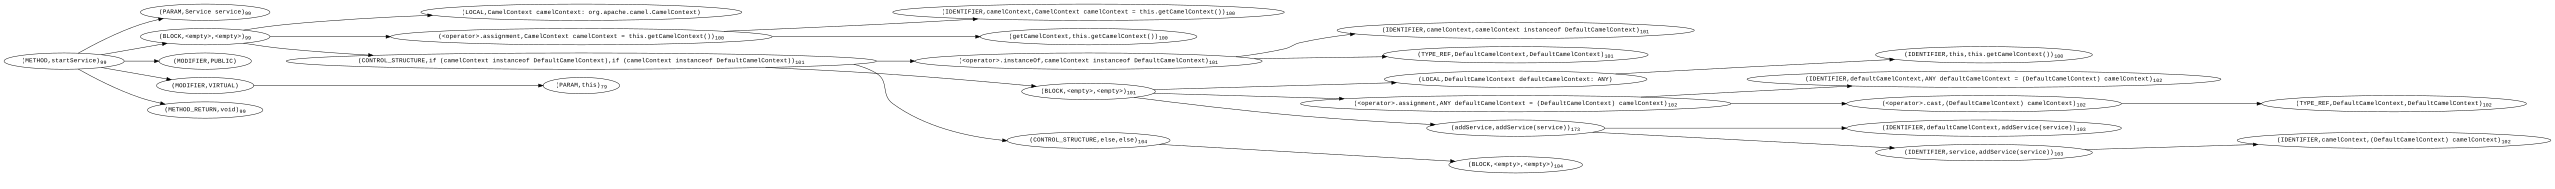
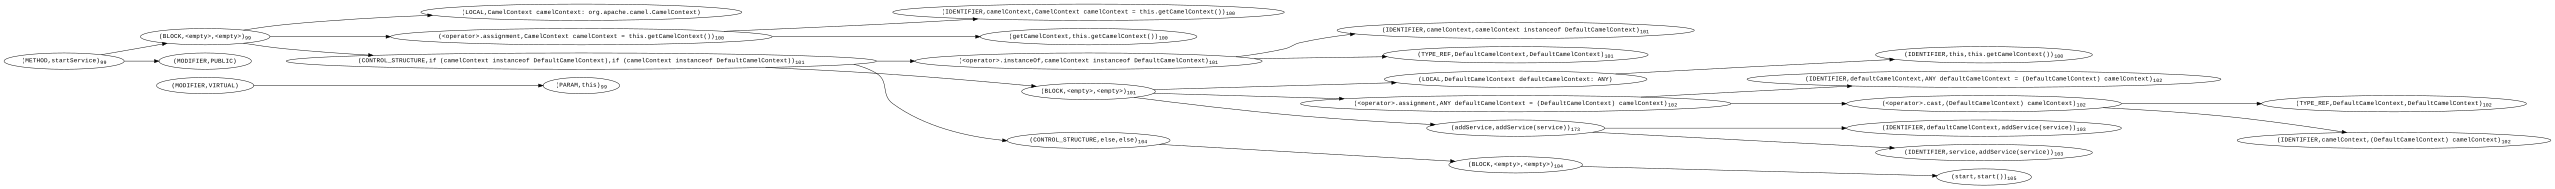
  digraph {
    fontname="Liberation Mono"
    rankdir=LR
    node [fontname="Liberation Mono"]
    edge [fontname="Liberation Mono"]
    n1 [label=<(METHOD,startService)<SUB>99</SUB>>]
-   n2 [label=<(PARAM,Service service)<SUB>99</SUB>>]
    n3 [label=<(BLOCK,&lt;empty&gt;,&lt;empty&gt;)<SUB>99</SUB>>]
    n4 [label=<(MODIFIER,PUBLIC)>]
    n5 [label=<(MODIFIER,VIRTUAL)>]
-   n6 [label=<(METHOD_RETURN,void)<SUB>99</SUB>>]
-   n7 [label=<(PARAM,this)<SUB>79</SUB>>]
+   n7 [label=<(PARAM,this)<SUB>99</SUB>>]
    n8 [label=<(LOCAL,CamelContext camelContext: org.apache.camel.CamelContext)>]
    n9 [label=<(&lt;operator&gt;.assignment,CamelContext camelContext = this.getCamelContext())<SUB>100</SUB>>]
    n10 [label=<(CONTROL_STRUCTURE,if (camelContext instanceof DefaultCamelContext),if (camelContext instanceof DefaultCamelContext))<SUB>101</SUB>>]
    n11 [label=<(IDENTIFIER,camelContext,CamelContext camelContext = this.getCamelContext())<SUB>100</SUB>>]
    n12 [label=<(getCamelContext,this.getCamelContext())<SUB>100</SUB>>]
    n13 [label=<(&lt;operator&gt;.instanceOf,camelContext instanceof DefaultCamelContext)<SUB>101</SUB>>]
    n14 [label=<(BLOCK,&lt;empty&gt;,&lt;empty&gt;)<SUB>101</SUB>>]
    n15 [label=<(CONTROL_STRUCTURE,else,else)<SUB>104</SUB>>]
    n16 [label=<(IDENTIFIER,this,this.getCamelContext())<SUB>100</SUB>>]
    n17 [label=<(IDENTIFIER,camelContext,camelContext instanceof DefaultCamelContext)<SUB>101</SUB>>]
    n18 [label=<(TYPE_REF,DefaultCamelContext,DefaultCamelContext)<SUB>101</SUB>>]
    n19 [label=<(LOCAL,DefaultCamelContext defaultCamelContext: ANY)>]
    n20 [label=<(&lt;operator&gt;.assignment,ANY defaultCamelContext = (DefaultCamelContext) camelContext)<SUB>102</SUB>>]
    n21 [label=<(addService,addService(service))<SUB>173</SUB>>]
    n22 [label=<(BLOCK,&lt;empty&gt;,&lt;empty&gt;)<SUB>104</SUB>>]
    n23 [label=<(IDENTIFIER,defaultCamelContext,ANY defaultCamelContext = (DefaultCamelContext) camelContext)<SUB>102</SUB>>]
    n24 [label=<(&lt;operator&gt;.cast,(DefaultCamelContext) camelContext)<SUB>102</SUB>>]
    n25 [label=<(IDENTIFIER,defaultCamelContext,addService(service))<SUB>103</SUB>>]
    n26 [label=<(IDENTIFIER,service,addService(service))<SUB>103</SUB>>]
    n27 [label=<(TYPE_REF,DefaultCamelContext,DefaultCamelContext)<SUB>102</SUB>>]
    n28 [label=<(IDENTIFIER,camelContext,(DefaultCamelContext) camelContext)<SUB>102</SUB>>]
-   n1 -> n2
+   n29 [label=<(start,start())<SUB>105</SUB>>]
    n1 -> n3
    n1 -> n4
-   n1 -> n5
-   n1 -> n6
    n3 -> n8
    n3 -> n9
    n3 -> n10
    n5 -> n7
    n9 -> n11
    n9 -> n12
    n10 -> n13
    n10 -> n14
    n10 -> n15
    n13 -> n17
    n13 -> n18
    n14 -> n19
    n14 -> n20
    n14 -> n21
    n15 -> n22
    n19 -> n16
    n20 -> n23
    n20 -> n24
    n21 -> n25
    n21 -> n26
+   n22 -> n29
    n24 -> n27
-   n26 -> n28
+   n24 -> n28
  }
